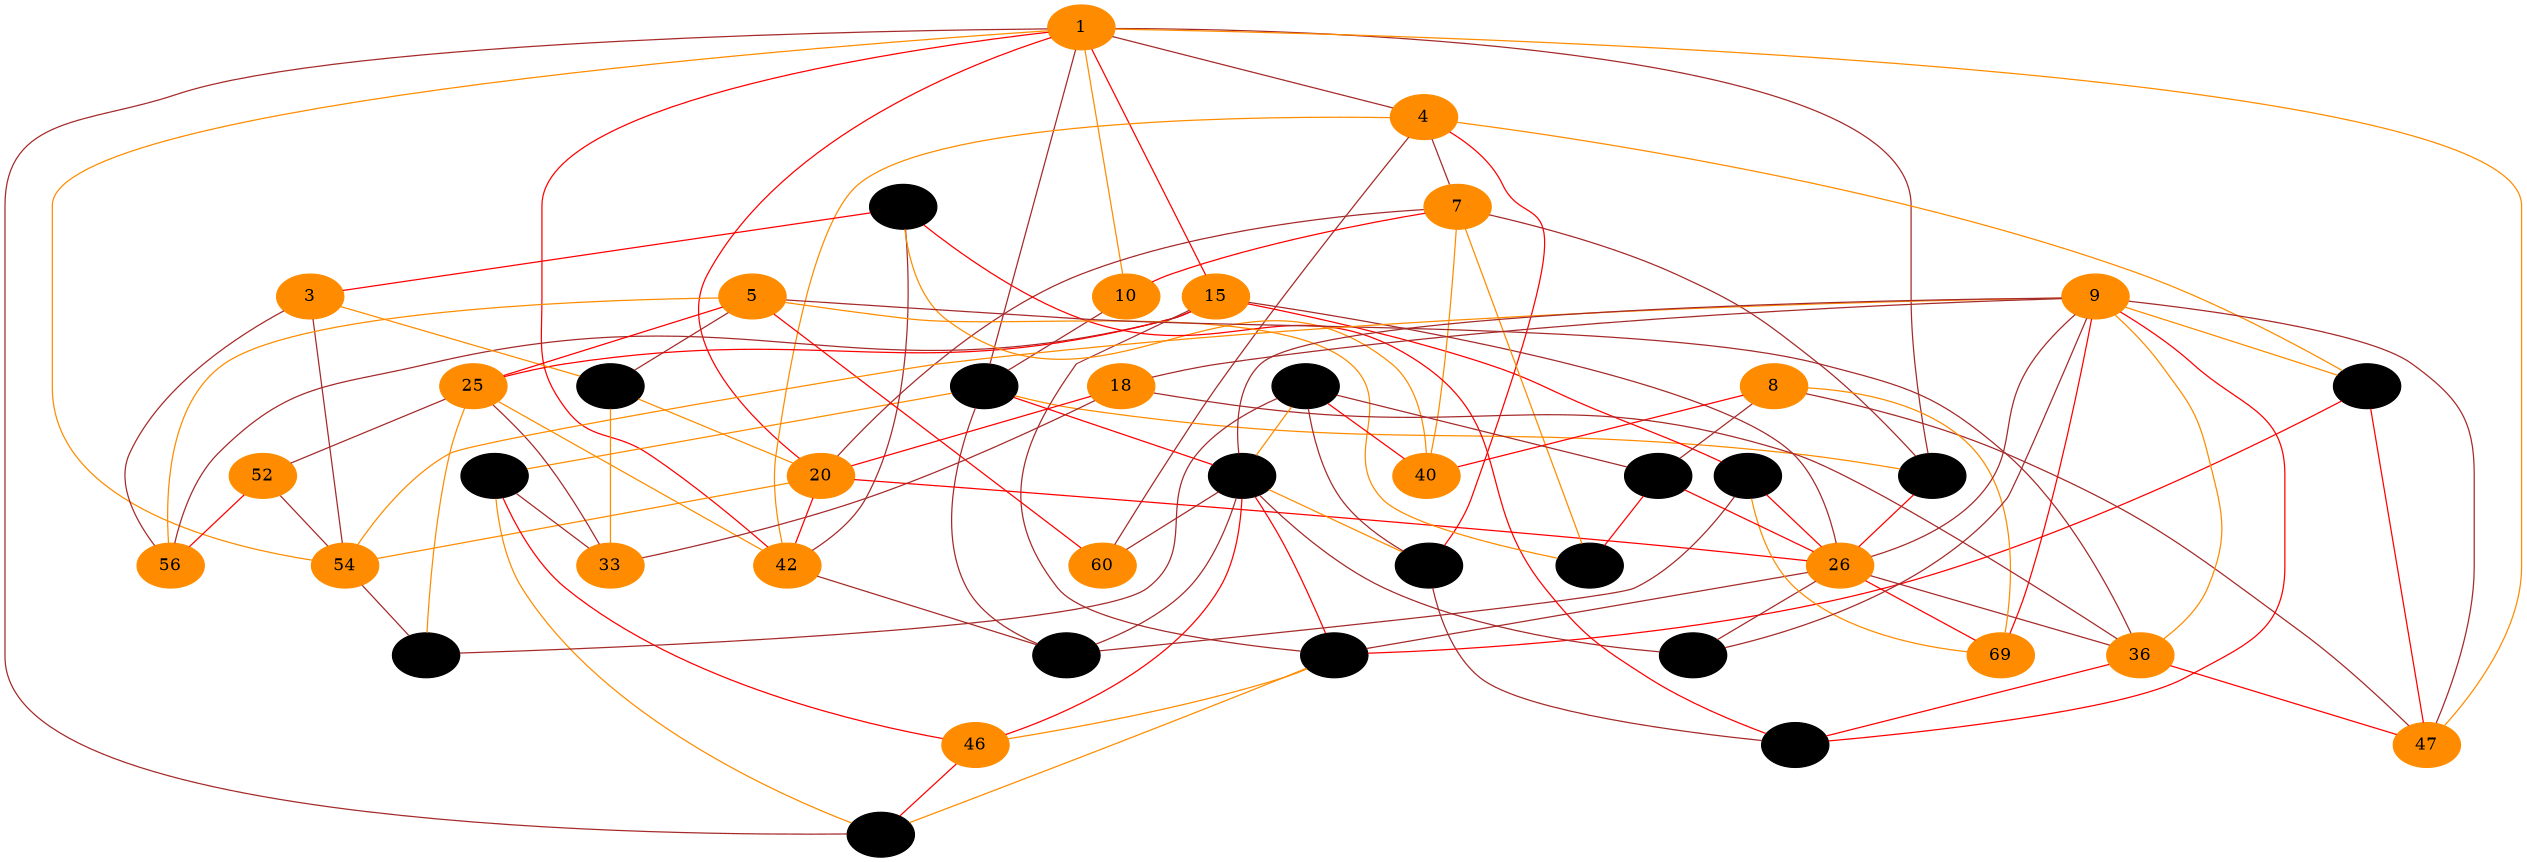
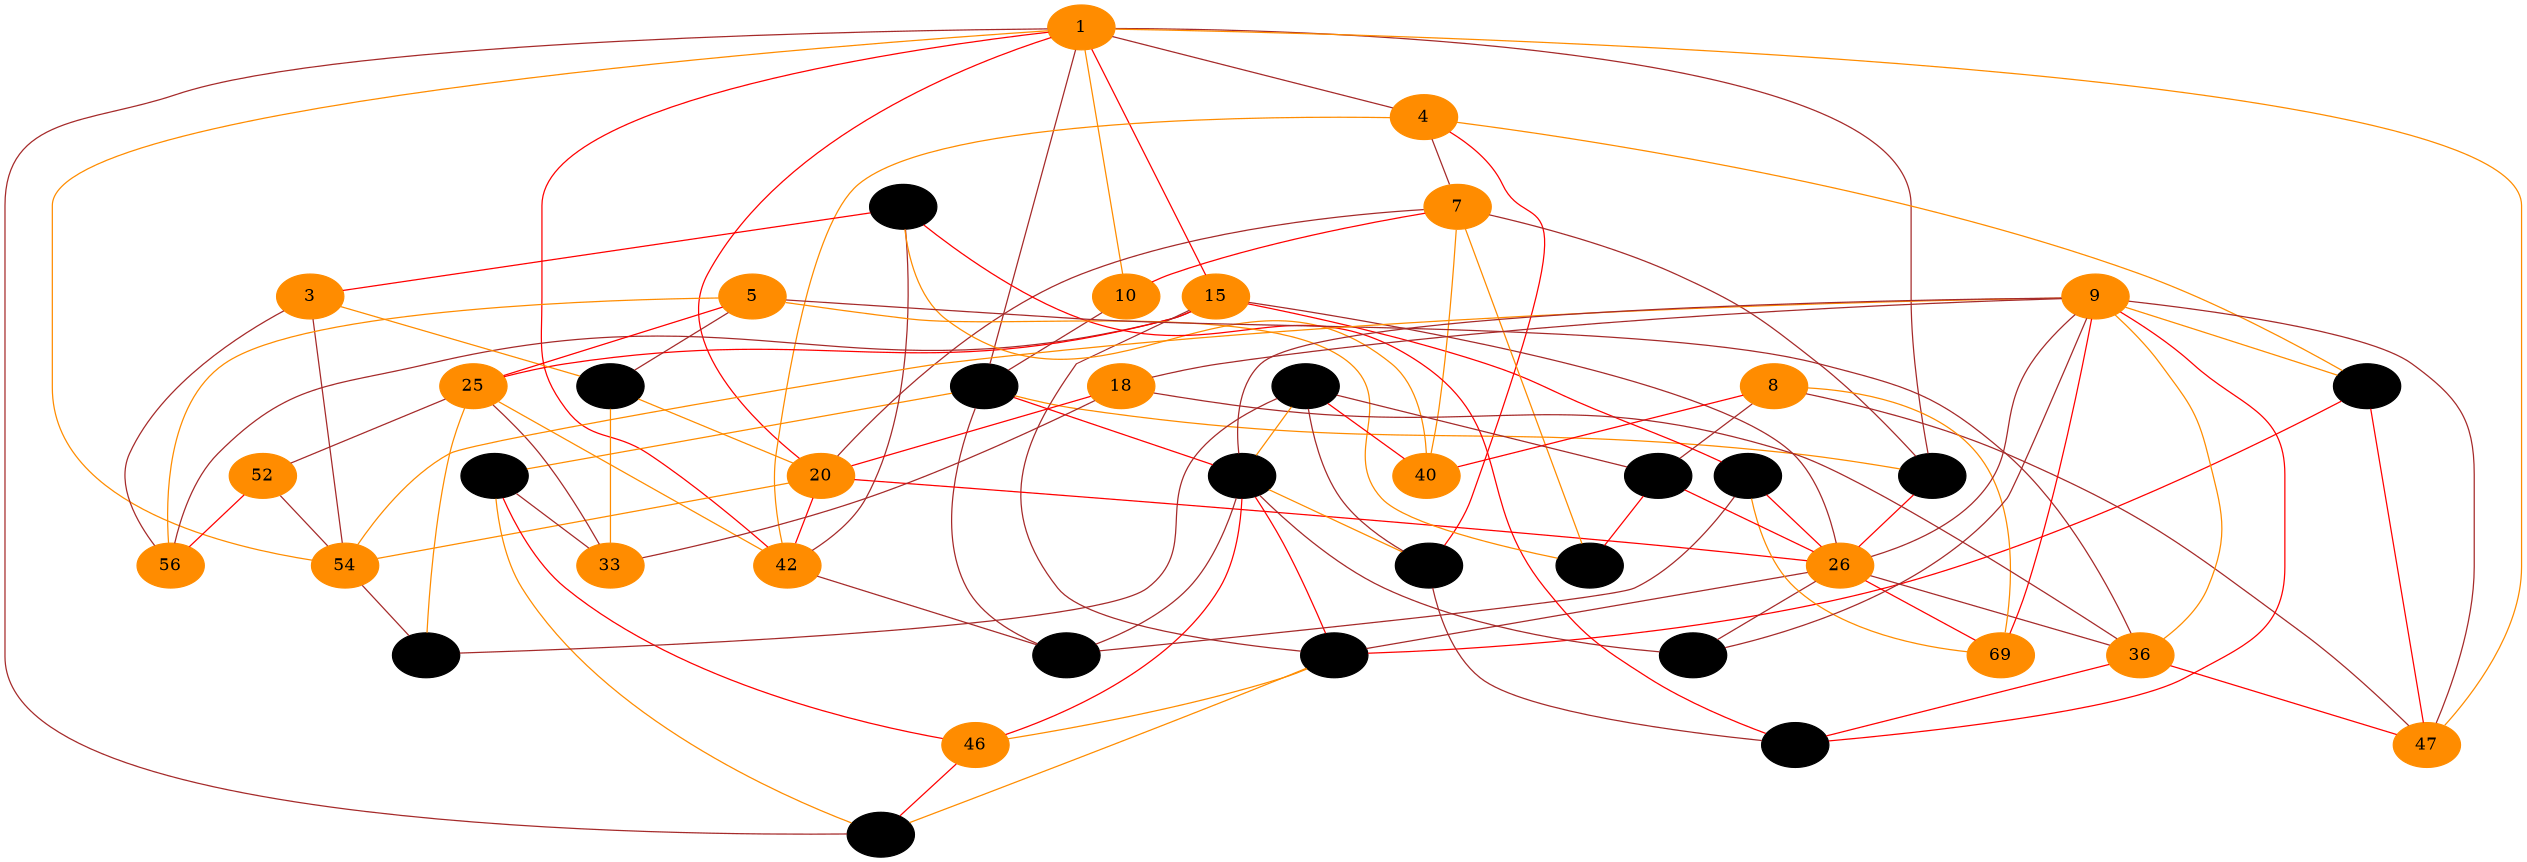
  graph {
    node [color=darkorange style=filled]
    edge [color=brown]
    1 [super="+43+31+37"]
    4 [super="+55"]
    10
    12 [color=black super="+48"]
    15 [super="+21"]
    20 [super="+23+44"]
    22 [color=black]
    42 [super="+51"]
    47
    50 [color=black]
    54 [super="+61"]
    7 [super="+39+70"]
    11 [color=black]
    53 [color=black]
-   60
    19 [color=black super="+34"]
    16 [color=black]
    57 [color=black]
    56
    25 [super="+63"]
    26 [super="+29+30"]
    28 [color=black super="+35"]
    24 [color=black]
    62 [color=black]
    2 [color=black]
    3
    40
    65 [color=black]
    6 [color=black]
    33
    59 [color=black]
    5 [super="+14"]
    36 [super="+67"]
    52
    8
    17 [color=black]
    69
    9 [super="+58+38+68"]
    18
    27 [color=black]
    46
    13 [color=black super="+64"]
    1 -- 4
    1 -- 10 [color=darkorange]
    1 -- 12
    1 -- 15 [color=red]
    1 -- 20 [color=red]
    1 -- 22
    1 -- 42 [color=red]
    1 -- 47 [color=darkorange]
    1 -- 50
    1 -- 54 [color=darkorange]
    4 -- 42 [color=darkorange]
    4 -- 7
    4 -- 11 [color=darkorange]
    4 -- 53 [color=red]
-   4 -- 60
    10 -- 12
    12 -- 22 [color=darkorange]
    12 -- 19 [color=red]
    12 -- 16 [color=darkorange]
    12 -- 57
    15 -- 56
    15 -- 25 [color=red]
    15 -- 26
    15 -- 28
    15 -- 24 [color=red]
    20 -- 42 [color=red]
    20 -- 54 [color=darkorange]
    20 -- 26 [color=red]
    22 -- 26 [color=red]
    42 -- 57
    54 -- 62
    7 -- 10 [color=red]
    7 -- 20 [weight=2]
    7 -- 22
    7 -- 40 [color=darkorange]
    7 -- 59 [color=darkorange weight=2]
    11 -- 47 [color=red]
    11 -- 28 [color=red]
    53 -- 65
    19 -- 53 [color=darkorange]
-   19 -- 60
    19 -- 57
    19 -- 28 [color=red]
    19 -- 27 [weight=2]
    19 -- 46 [color=red]
    16 -- 50 [color=darkorange]
    16 -- 33
    16 -- 46 [color=red]
    25 -- 42 [color=darkorange]
    25 -- 62 [color=darkorange]
    25 -- 33
    25 -- 52 [weight=2]
    26 -- 28
    26 -- 36
    26 -- 69 [color=red]
    26 -- 27
    28 -- 50 [color=darkorange]
    28 -- 46 [color=darkorange]
    24 -- 57
    24 -- 26 [color=red]
    24 -- 69 [color=darkorange]
    2 -- 42
    2 -- 3 [color=red]
    2 -- 40 [color=darkorange]
    2 -- 65 [color=red]
    3 -- 54
    3 -- 56
    3 -- 6 [color=darkorange]
    6 -- 20 [color=darkorange]
    6 -- 33 [color=darkorange]
-   5 -- 60 [color=red]
    5 -- 56 [color=darkorange]
    5 -- 25 [color=red]
    5 -- 6
    5 -- 59 [color=darkorange]
    5 -- 36
    36 -- 47 [color=red]
    36 -- 65 [color=red]
    52 -- 54
    52 -- 56 [color=red]
    8 -- 47
    8 -- 40 [color=red]
    8 -- 17
    8 -- 69 [color=darkorange]
    17 -- 26 [color=red]
    17 -- 59 [color=red]
    9 -- 47
    9 -- 54 [color=darkorange]
    9 -- 11 [color=darkorange]
    9 -- 19
    9 -- 26
    9 -- 65 [color=red]
    9 -- 36 [color=darkorange]
    9 -- 69 [color=red]
    9 -- 18
    9 -- 27
    18 -- 20 [color=red]
    18 -- 33
    18 -- 36
    46 -- 50 [color=red]
    13 -- 53
    13 -- 19 [color=darkorange]
    13 -- 62 [weight=2]
    13 -- 40 [color=red]
    13 -- 17
  }
